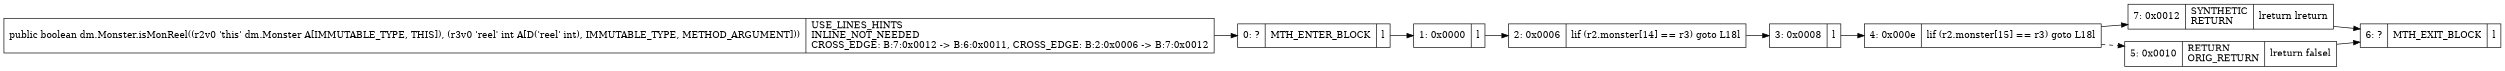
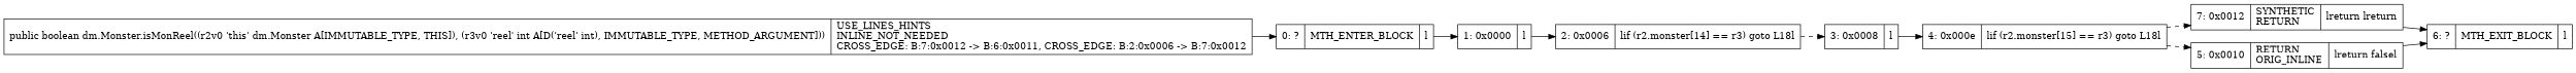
  digraph {
    rankdir=LR
    node [shape=record]
    n1 [label="{0\:\ ?|MTH_ENTER_BLOCK\l|l}"]
    n2 [label="{1\:\ 0x0000|l}"]
    n3 [label="{2\:\ 0x0006|lif (r2.monster[14] == r3) goto L18l}"]
    n4 [label="{3\:\ 0x0008|l}"]
    n5 [label="{4\:\ 0x000e|lif (r2.monster[15] == r3) goto L18l}"]
    n6 [label="{7\:\ 0x0012|SYNTHETIC\lRETURN\l|lreturn lreturn}"]
    n7 [label="{6\:\ ?|MTH_EXIT_BLOCK\l|l}"]
-   n8 [label="{5\:\ 0x0010|RETURN\lORIG_RETURN\l|lreturn falsel}"]
+   n8 [label="{5\:\ 0x0010|RETURN\lORIG_INLINE\l|lreturn falsel}"]
    n9 [label="{public boolean dm.Monster.isMonReel((r2v0 'this' dm.Monster A[IMMUTABLE_TYPE, THIS]), (r3v0 'reel' int A[D('reel' int), IMMUTABLE_TYPE, METHOD_ARGUMENT]))  | USE_LINES_HINTS\lINLINE_NOT_NEEDED\lCROSS_EDGE: B:7:0x0012 \-\> B:6:0x0011, CROSS_EDGE: B:2:0x0006 \-\> B:7:0x0012\l}"]
    n1 -> n2
    n2 -> n3
-   n3 -> n4 [style=solid]
+   n3 -> n4 [style=dashed]
    n4 -> n5
-   n5 -> n6
+   n5 -> n6 [style=dashed]
    n5 -> n8 [style=dashed]
    n6 -> n7
    n8 -> n7
    n9 -> n1
  }
